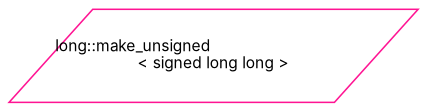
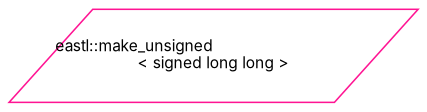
  digraph {
    rankdir=LR
    fontname=Inter
-   n1 [color=deeppink fillcolor=white fontname=Inter fontsize=10 height=0.2 label="long::make_unsigned\l\< signed long long \>" shape=parallelogram style=filled width=0.4]
+   n1 [color=deeppink fillcolor=white fontname=Inter fontsize=10 height=0.2 label="eastl::make_unsigned\l\< signed long long \>" shape=parallelogram style=filled width=0.4]
  }
